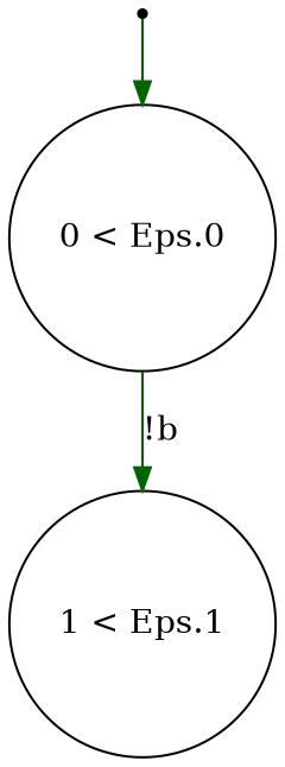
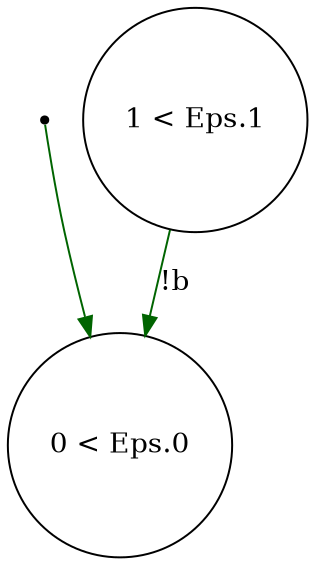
  digraph {
    node [shape=circle]
    edge [color=darkgreen]
    ENTRY [shape=point]
    n2 [label="0 < Eps.0\n"]
    n3 [label="1 < Eps.1\n"]
    ENTRY -> n2
-   n2 -> n3 [label="!b"]
+   n3 -> n2 [label="!b"]
  }
